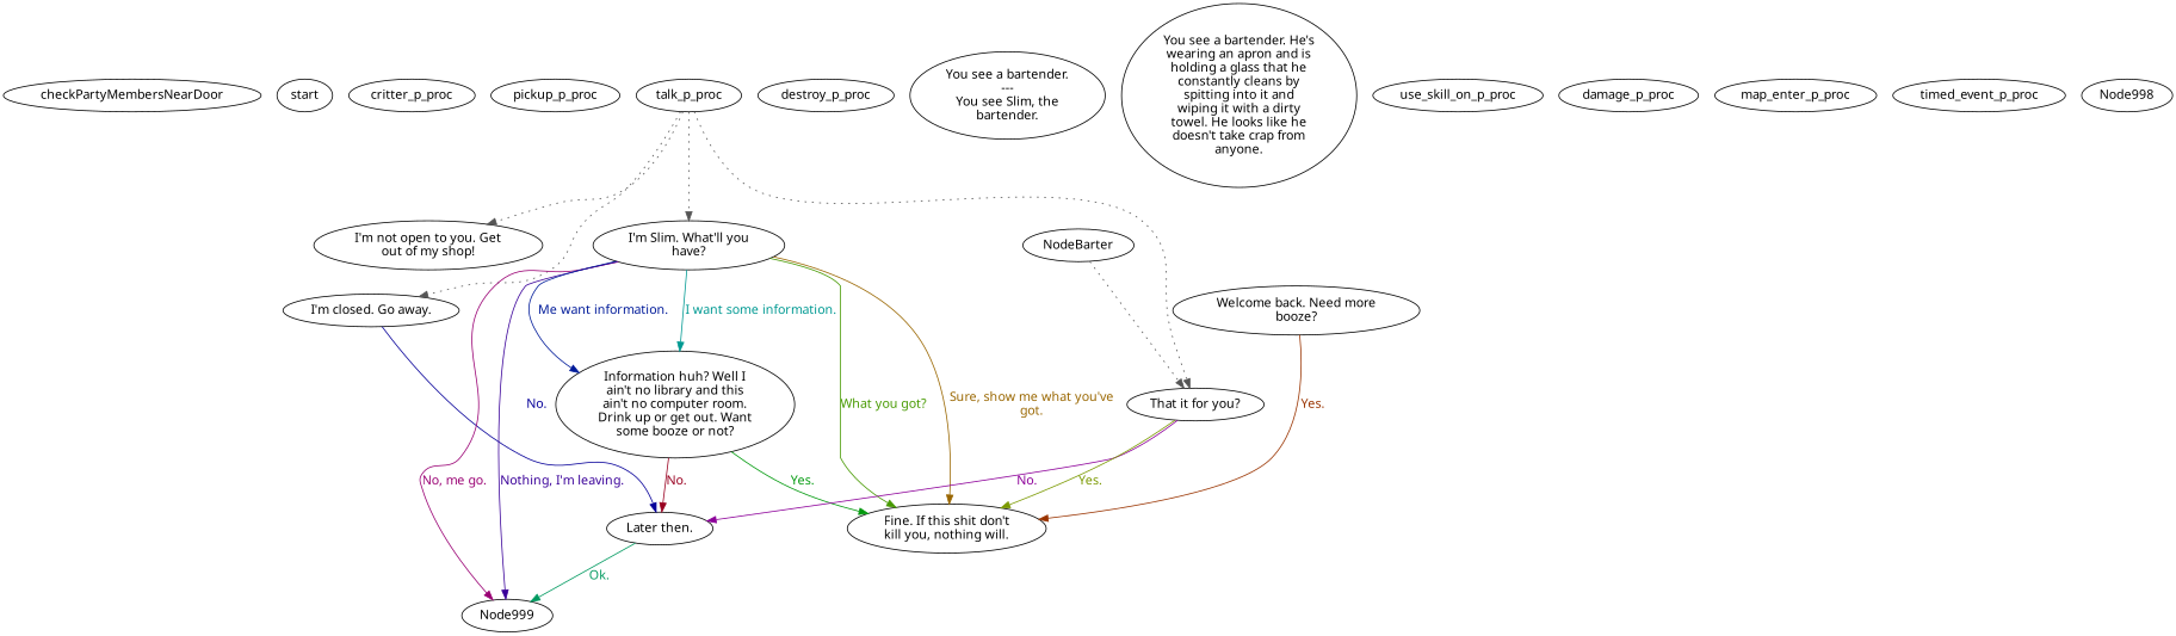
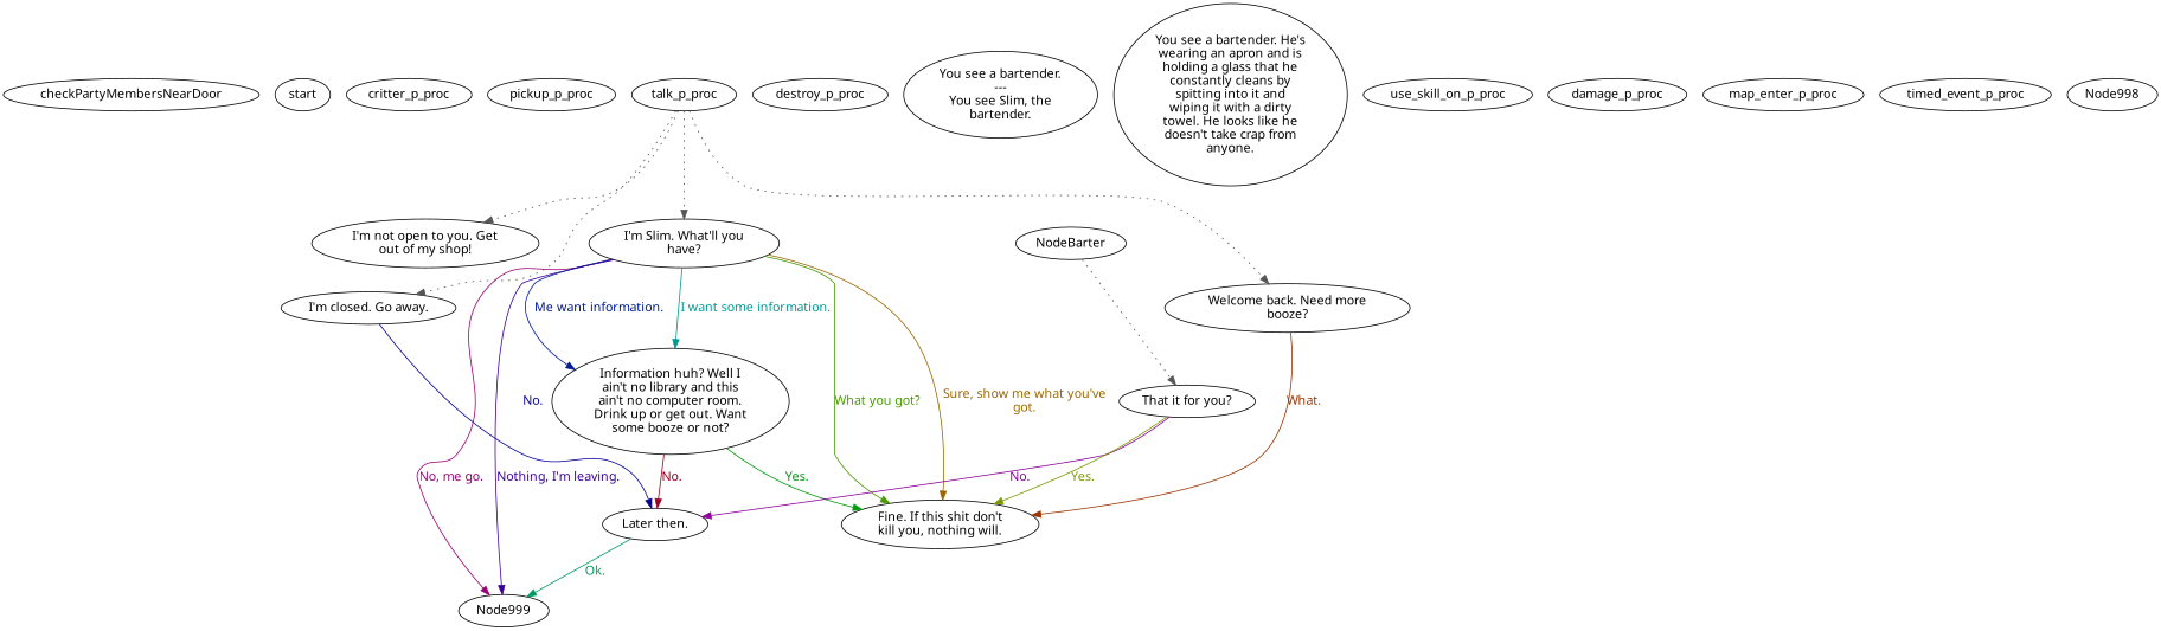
  digraph {
    fontname="Noto Sans"
    node [color="#000000" fillcolor="#FFFFFF" fontname="Noto Sans" style=filled]
    edge [color="#555555" fontname="Noto Sans"]
    checkPartyMembersNearDoor
    start
    critter_p_proc
    pickup_p_proc
    n5 [label="I'm not open to you. Get\nout of my shop!"]
    talk_p_proc
    n7 [label="I'm closed. Go away."]
    n8 [label="I'm Slim. What'll you\nhave?"]
    n9 [label="Welcome back. Need more\nbooze?"]
    n10 [label="Later then."]
    Node999
    n12 [label="Information huh? Well I\nain't no library and this\nain't no computer room.\nDrink up or get out. Want\nsome booze or not?"]
    n13 [label="Fine. If this shit don't\nkill you, nothing will."]
    destroy_p_proc
    n15 [label="You see a bartender.\n---\nYou see Slim, the\nbartender."]
    n16 [label="You see a bartender. He's\nwearing an apron and is\nholding a glass that he\nconstantly cleans by\nspitting into it and\nwiping it with a dirty\ntowel. He looks like he\ndoesn't take crap from\nanyone."]
    use_skill_on_p_proc
    damage_p_proc
    map_enter_p_proc
    timed_event_p_proc
    Node998
    n22 [label="That it for you?"]
    NodeBarter
    talk_p_proc -> n5 [style=dotted]
    talk_p_proc -> n7 [style=dotted]
    talk_p_proc -> n8 [style=dotted]
-   talk_p_proc -> n22 [style=dotted]
+   talk_p_proc -> n9 [style=dotted]
    n7 -> n10 [color="#060099" fontcolor="#060099" label="No."]
    n8 -> Node999 [color="#990073" fontcolor="#990073" label="No, me go."]
    n8 -> Node999 [color="#390099" fontcolor="#390099" label="Nothing, I'm leaving."]
    n8 -> n12 [color="#001A99" fontcolor="#001A99" label="Me want information."]
    n8 -> n12 [color="#009992" fontcolor="#009992" label="I want some information."]
    n8 -> n13 [color="#469900" fontcolor="#469900" label="What you got?"]
    n8 -> n13 [color="#996600" fontcolor="#996600" label="Sure, show me what you've\ngot."]
-   n9 -> n13 [color="#993300" fontcolor="#993300" label="Yes."]
+   n9 -> n13 [color="#993300" fontcolor="#993300" label="What."]
    n10 -> Node999 [color="#00995F" fontcolor="#00995F" label="Ok."]
    n12 -> n10 [color="#990020" fontcolor="#990020" label="No."]
    n12 -> n13 [color="#00990C" fontcolor="#00990C" label="Yes."]
    n22 -> n10 [color="#8C0099" fontcolor="#8C0099" label="No."]
    n22 -> n13 [color="#7A9900" fontcolor="#7A9900" label="Yes."]
    NodeBarter -> n22 [style=dotted]
  }
